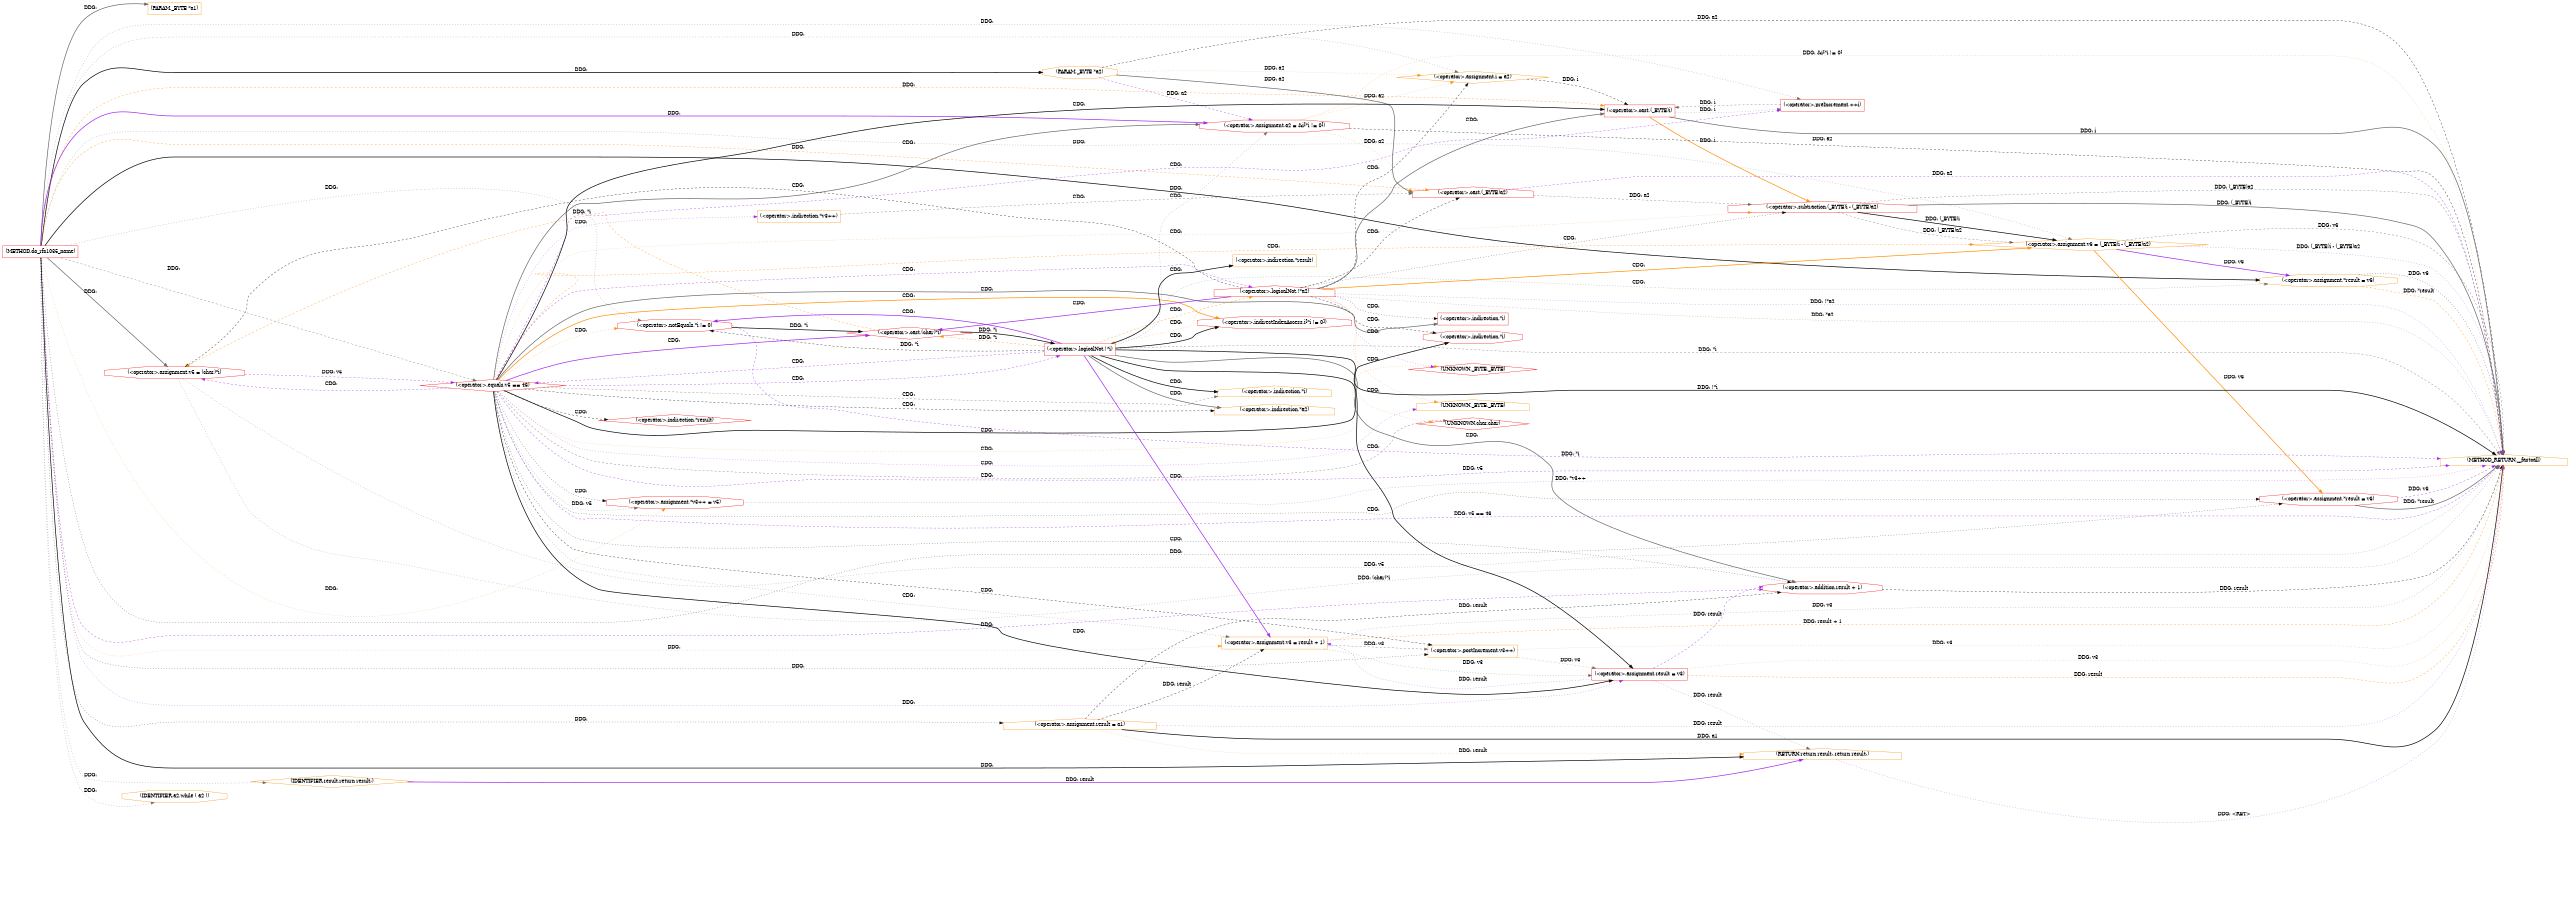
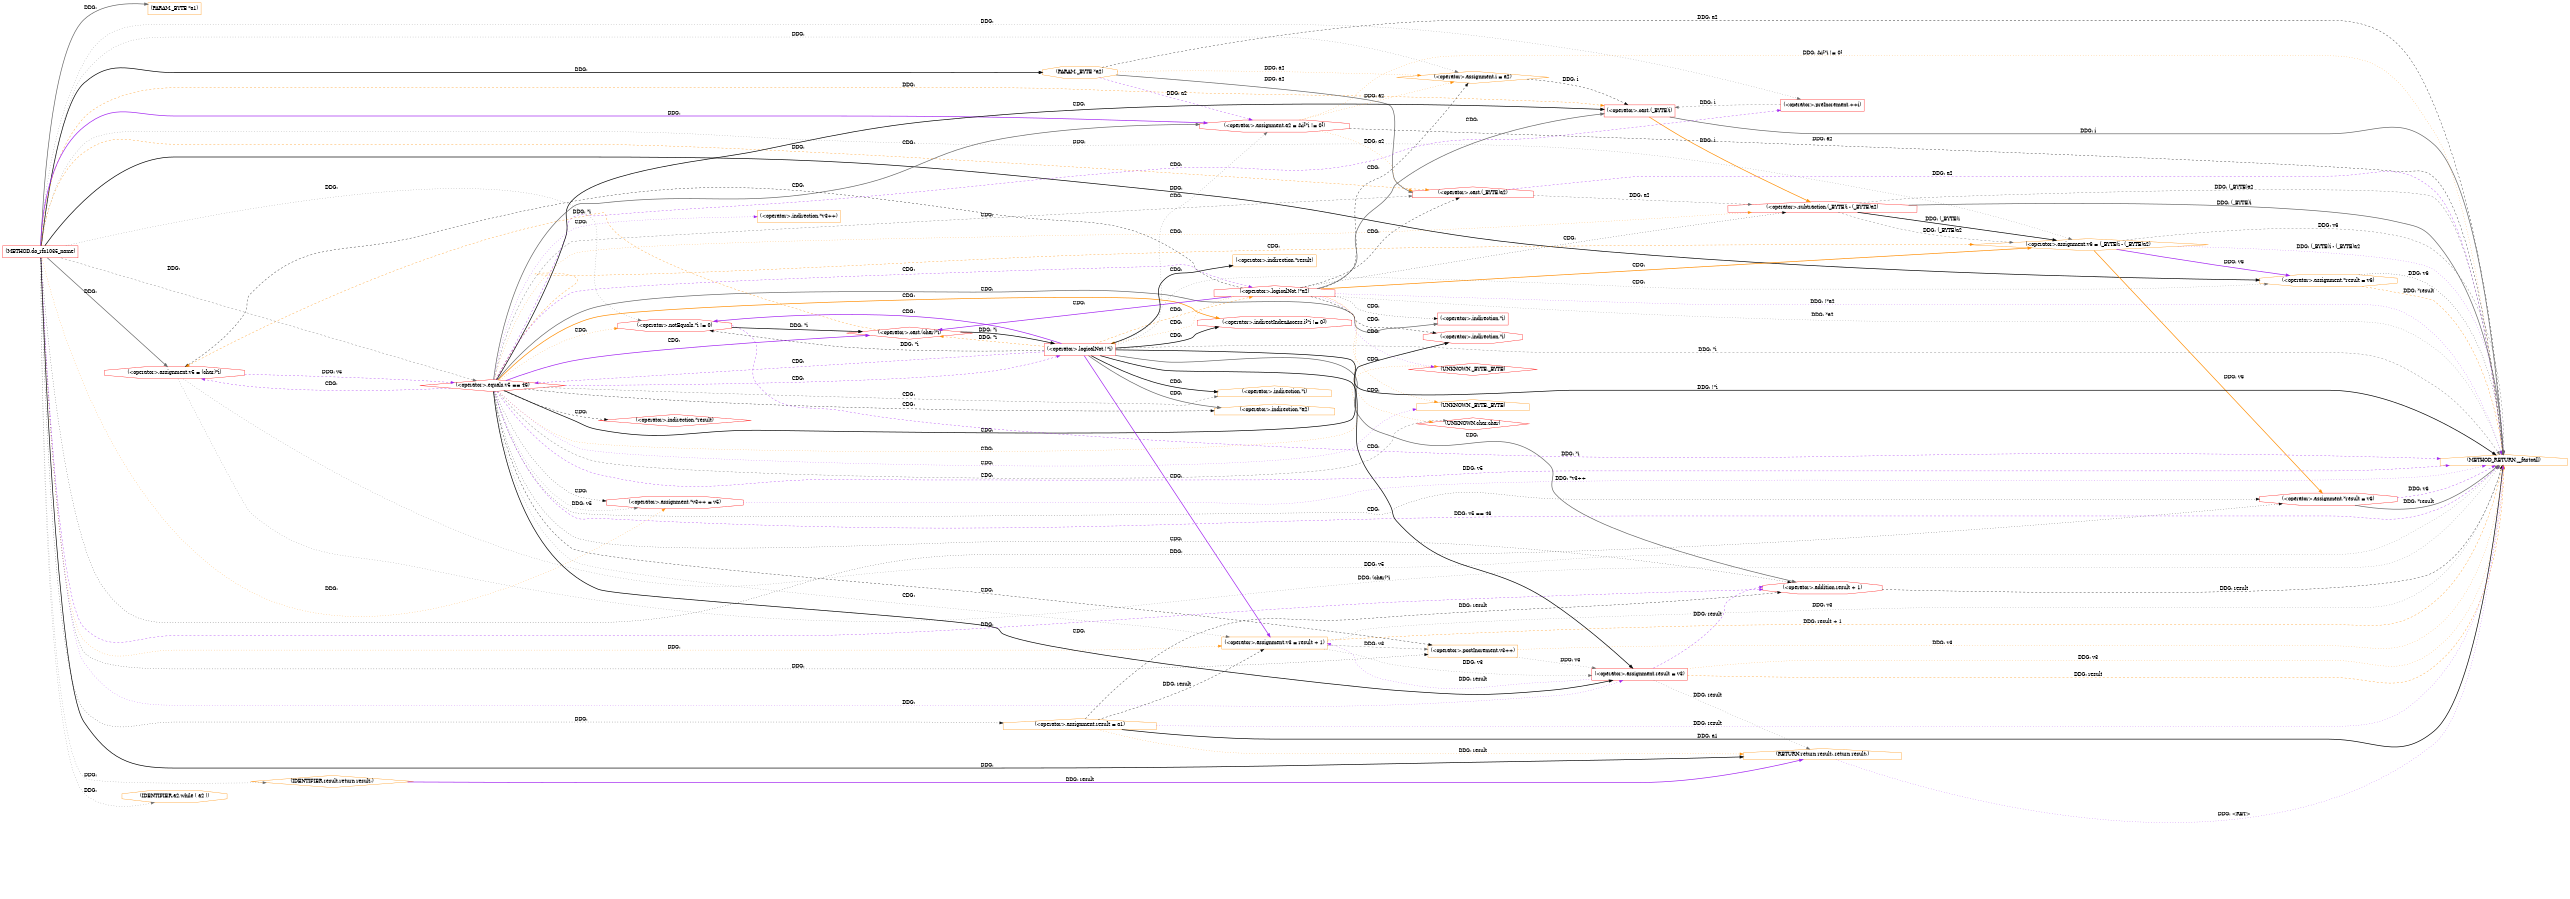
  digraph {
    rankdir=LR
    node [color=red shape=box]
    edge [color=gray40 style=dotted]
    n1 [label="(METHOD,do_rfc1035_name)"]
    n2 [color=darkorange label="(PARAM,_BYTE *a1)"]
    n3 [color=darkorange label="(PARAM,_BYTE *a2)" shape=octagon]
    n4 [color=darkorange label="(<operator>.assignment,result = a1)" shape=house]
    n5 [color=darkorange label="(IDENTIFIER,a2,while ( a2 ))" shape=octagon]
    n6 [color=darkorange label="(<operator>.assignment,v3 = result + 1)"]
    n7 [label="(<operator>.addition,result + 1)" shape=octagon]
    n8 [color=darkorange label="(<operator>.assignment,i = a2)" shape=diamond]
    n9 [label="(<operator>.preIncrement,++i)"]
    n10 [label="(<operator>.assignment,v5 = (char)*i)" shape=octagon]
    n11 [color=darkorange label="(<operator>.assignment,v6 = (_BYTE)i - (_BYTE)a2)" shape=diamond]
    n12 [label="(<operator>.cast,(_BYTE)i)"]
    n13 [label="(<operator>.cast,(_BYTE)a2)" shape=house]
    n14 [color=darkorange label="(<operator>.assignment,*result = v6)" shape=octagon]
    n15 [label="(<operator>.equals,v5 == 46)" shape=diamond]
    n16 [label="(<operator>.assignment,*v3++ = v5)" shape=octagon]
    n17 [color=darkorange label="(<operator>.postIncrement,v3++)"]
    n18 [label="(<operator>.assignment,*result = v6)" shape=octagon]
    n19 [label="(<operator>.assignment,result = v3)"]
    n20 [label="(<operator>.assignment,a2 = &i[*i != 0])" shape=octagon]
    n21 [label="(<operator>.notEquals,*i != 0)" shape=octagon]
    n22 [color=darkorange label="(RETURN,return result;,return result;)" shape=house]
    n23 [color=darkorange label="(IDENTIFIER,result,return result;)" shape=diamond]
    n24 [color=darkorange label="(METHOD_RETURN,__fastcall)" shape=house]
    n25 [label="(<operator>.subtraction,(_BYTE)i - (_BYTE)a2)" shape=house]
    n26 [label="(<operator>.logicalNot,!*a2)" shape=house]
    n27 [label="(<operator>.cast,(char)*i)" shape=diamond]
    n28 [label="(<operator>.logicalNot,!*i)"]
    n29 [label="(UNKNOWN,char,char)" shape=diamond]
    n30 [label="(<operator>.indirection,*i)"]
    n31 [label="(UNKNOWN,_BYTE,_BYTE)" shape=diamond]
    n32 [color=darkorange label="(UNKNOWN,_BYTE,_BYTE)" shape=house]
    n33 [label="(<operator>.indirection,*i)" shape=octagon]
    n34 [color=darkorange label="(<operator>.indirection,*a2)" shape=house]
    n35 [label="(<operator>.indirectIndexAccess,i[*i != 0])" shape=octagon]
    n36 [color=darkorange label="(<operator>.indirection,*i)" shape=house]
    n37 [color=darkorange label="(<operator>.indirection,*v3++)"]
    n38 [label="(<operator>.indirection,*result)" shape=diamond]
    n39 [color=darkorange label="(<operator>.indirection,*result)"]
    n1 -> n2 [label="DDG: " style=bold]
    n1 -> n3 [color=black label="DDG: " style=bold]
    n1 -> n4 [color=black label="DDG: "]
    n1 -> n5 [label="DDG: "]
    n1 -> n6 [color=darkorange label="DDG: "]
    n1 -> n7 [color=purple label="DDG: " style=dashed]
    n1 -> n8 [label="DDG: "]
    n1 -> n9 [label="DDG: "]
    n1 -> n10 [label="DDG: " style=bold]
    n1 -> n11 [label="DDG: "]
    n1 -> n12 [color=darkorange label="DDG: " style=dashed]
    n1 -> n13 [color=darkorange label="DDG: " style=dashed]
    n1 -> n14 [color=black label="DDG: " style=bold]
    n1 -> n15 [label="DDG: " style=dashed]
    n1 -> n16 [color=darkorange label="DDG: "]
    n1 -> n17 [color=black label="DDG: "]
    n1 -> n18 [color=black label="DDG: "]
    n1 -> n19 [color=purple label="DDG: "]
    n1 -> n20 [color=purple label="DDG: " style=bold]
    n1 -> n21 [label="DDG: "]
    n1 -> n22 [color=black label="DDG: " style=bold]
    n1 -> n23 [label="DDG: "]
    n3 -> n8 [color=darkorange label="DDG: a2"]
    n3 -> n13 [label="DDG: a2" style=bold]
    n3 -> n20 [color=purple label="DDG: a2" style=dashed]
    n3 -> n24 [color=black label="DDG: a2" style=dashed]
    n4 -> n6 [color=black label="DDG: result" style=dashed]
    n4 -> n7 [color=black label="DDG: result" style=dashed]
    n4 -> n22 [color=darkorange label="DDG: result"]
    n4 -> n24 [color=black label="DDG: a1" style=bold]
    n4 -> n24 [color=purple label="DDG: result"]
    n6 -> n17 [label="DDG: v3" style=dashed]
    n6 -> n19 [label="DDG: v3"]
    n6 -> n24 [label="DDG: v3"]
    n6 -> n24 [color=darkorange label="DDG: result + 1" style=dashed]
    n7 -> n24 [color=black label="DDG: result" style=dashed]
    n8 -> n12 [color=black label="DDG: i" style=dashed]
    n9 -> n12 [label="DDG: i" style=dashed]
    n10 -> n15 [color=purple label="DDG: v5" style=dashed]
    n10 -> n24 [label="DDG: v5"]
    n10 -> n24 [label="DDG: (char)*i"]
    n11 -> n14 [color=purple label="DDG: v6" style=bold]
    n11 -> n18 [color=darkorange label="DDG: v6" style=bold]
    n11 -> n24 [label="DDG: v6" style=dashed]
    n11 -> n24 [color=purple label="DDG: (_BYTE)i - (_BYTE)a2"]
-   n12 -> n9 [label="DDG: i"]
    n12 -> n24 [label="DDG: i" style=bold]
    n12 -> n25 [color=darkorange label="DDG: i" style=bold]
    n13 -> n24 [color=purple label="DDG: a2" style=dashed]
    n13 -> n25 [label="DDG: a2" style=dashed]
    n14 -> n24 [color=darkorange label="DDG: *result" style=dashed]
    n14 -> n24 [color=black label="DDG: v6"]
    n15 -> n6 [label="CDG: "]
    n15 -> n7 [color=black label="CDG: "]
    n15 -> n9 [color=purple label="CDG: " style=dashed]
    n15 -> n10 [color=purple label="CDG: " style=dashed]
    n15 -> n11 [color=darkorange label="CDG: " style=dashed]
    n15 -> n12 [color=black label="CDG: " style=bold]
-   n37 -> n13 [label="CDG: " style=dashed]
+   n15 -> n13 [label="CDG: " style=dashed]
    n15 -> n16 [label="DDG: v5"]
    n15 -> n16 [color=black label="CDG: "]
    n15 -> n17 [color=black label="CDG: " style=dashed]
    n15 -> n18 [color=black label="CDG: "]
    n15 -> n19 [color=black label="CDG: " style=bold]
    n15 -> n20 [label="CDG: " style=bold]
    n15 -> n21 [color=darkorange label="CDG: "]
    n15 -> n24 [color=purple label="DDG: v5 == 46" style=dashed]
    n15 -> n24 [color=purple label="DDG: v5" style=dashed]
    n15 -> n25 [color=darkorange label="CDG: "]
    n15 -> n26 [color=purple label="CDG: " style=dashed]
    n15 -> n27 [color=purple label="CDG: " style=bold]
    n15 -> n28 [color=purple label="CDG: " style=dashed]
    n15 -> n29 [label="CDG: " style=dashed]
    n15 -> n30 [label="CDG: " style=bold]
    n15 -> n31 [color=darkorange label="CDG: "]
    n15 -> n32 [color=purple label="CDG: "]
    n15 -> n33 [color=black label="CDG: " style=bold]
    n15 -> n34 [color=black label="CDG: " style=dashed]
    n15 -> n35 [color=darkorange label="CDG: " style=bold]
    n15 -> n36 [label="CDG: " style=dashed]
    n15 -> n37 [color=purple label="CDG: "]
    n15 -> n38 [color=black label="CDG: " style=dashed]
    n16 -> n24 [color=purple label="DDG: *v3++"]
    n17 -> n19 [label="DDG: v3"]
    n17 -> n24 [color=darkorange label="DDG: v3"]
    n18 -> n24 [label="DDG: *result" style=bold]
    n18 -> n24 [color=purple label="DDG: v6" style=dashed]
    n19 -> n6 [color=purple label="DDG: result"]
    n19 -> n7 [color=purple label="DDG: result" style=dashed]
    n19 -> n22 [label="DDG: result"]
    n19 -> n24 [color=darkorange label="DDG: v3"]
    n19 -> n24 [color=darkorange label="DDG: result" style=dashed]
    n20 -> n8 [color=darkorange label="DDG: a2"]
    n20 -> n13 [color=darkorange label="DDG: a2"]
    n20 -> n24 [color=darkorange label="DDG: &i[*i != 0]"]
    n20 -> n24 [color=black label="DDG: a2" style=dashed]
    n21 -> n24 [color=purple label="DDG: *i" style=dashed]
    n21 -> n27 [color=black label="DDG: *i" style=bold]
    n22 -> n24 [color=purple label="DDG: <RET>"]
    n23 -> n22 [color=purple label="DDG: result" style=bold]
    n25 -> n11 [color=black label="DDG: (_BYTE)i" style=bold]
    n25 -> n11 [label="DDG: (_BYTE)a2" style=dashed]
    n25 -> n24 [label="DDG: (_BYTE)a2" style=dashed]
    n25 -> n24 [label="DDG: (_BYTE)i" style=bold]
    n26 -> n8 [color=black label="CDG: " style=dashed]
    n26 -> n10 [color=black label="CDG: " style=dashed]
    n26 -> n11 [color=darkorange label="CDG: " style=bold]
    n26 -> n12 [label="CDG: " style=bold]
    n26 -> n13 [color=black label="CDG: " style=dashed]
    n26 -> n24 [label="DDG: *a2"]
    n26 -> n24 [color=purple label="DDG: !*a2"]
    n26 -> n25 [color=black label="CDG: "]
    n26 -> n27 [color=purple label="CDG: " style=bold]
    n26 -> n28 [color=darkorange label="CDG: "]
    n26 -> n29 [color=darkorange label="CDG: "]
    n26 -> n30 [color=black label="CDG: "]
    n26 -> n31 [color=purple label="CDG: "]
    n26 -> n32 [color=darkorange label="CDG: "]
    n26 -> n33 [color=black label="CDG: " style=dashed]
    n27 -> n10 [color=darkorange label="DDG: *i" style=dashed]
    n27 -> n28 [color=black label="DDG: *i" style=bold]
    n28 -> n6 [color=purple label="CDG: " style=bold]
    n28 -> n7 [label="CDG: " style=bold]
    n28 -> n14 [label="CDG: "]
    n28 -> n15 [color=purple label="CDG: " style=dashed]
    n28 -> n19 [color=black label="CDG: " style=bold]
    n28 -> n20 [label="CDG: "]
    n28 -> n21 [color=black label="DDG: *i" style=dashed]
    n28 -> n21 [color=purple label="CDG: " style=bold]
    n28 -> n24 [label="DDG: *i" style=dashed]
    n28 -> n24 [color=black label="DDG: !*i" style=bold]
    n28 -> n26 [color=darkorange label="CDG: " style=dashed]
    n28 -> n27 [color=darkorange label="DDG: *i" style=dashed]
    n28 -> n34 [label="CDG: " style=bold]
    n28 -> n35 [color=black label="CDG: " style=bold]
    n28 -> n36 [color=black label="CDG: " style=bold]
    n28 -> n39 [color=black label="CDG: " style=bold]
  }
